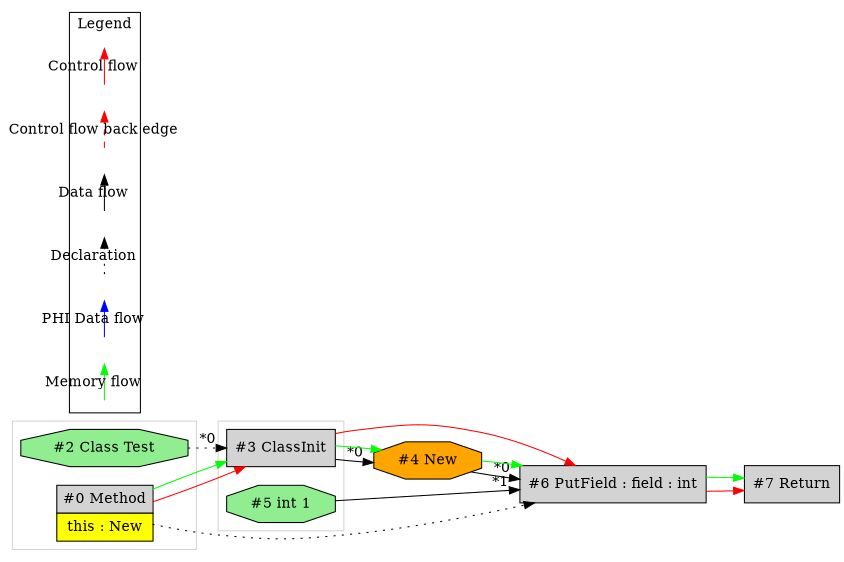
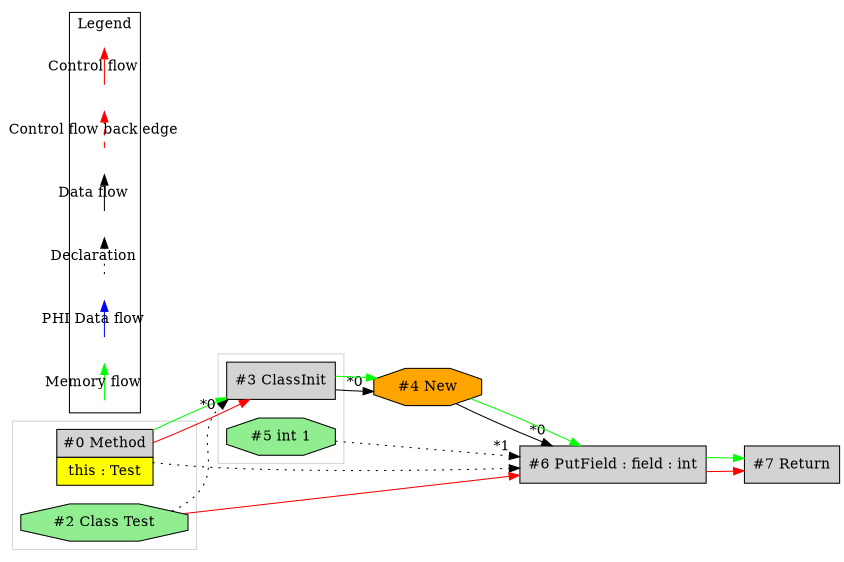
  digraph {
    ordering=in
    rankdir=LR
    node [shape=point style=invis]
    edge [labeldistance=2]
    n1 [fillcolor=lightgrey label="#3 ClassInit" shape=box style=filled]
    n2 [fillcolor=lightgreen label="#5 int 1" shape=octagon style=filled]
-   n3 [fillcolor=lightgrey label=<<table border="0" cellborder="1" cellspacing="0" cellpadding="5"><tr><td colspan="1">#0 Method</td></tr><tr><td port="prj1" bgcolor="yellow">this : New</td></tr></table>> margin=0 shape=none style=filled]
+   n3 [fillcolor=lightgrey label=<<table border="0" cellborder="1" cellspacing="0" cellpadding="5"><tr><td colspan="1">#0 Method</td></tr><tr><td port="prj1" bgcolor="yellow">this : Test</td></tr></table>> margin=0 shape=none style=filled]
    n4 [fillcolor=lightgreen label="#2 Class Test" shape=octagon style=filled]
    c0
    c1
    c2
    c3
    d0
    d1
    d2
    d3
    d4
    d5
    d6
    d7
    n17 [fillcolor=lightgrey label="#6 PutField : field : int" shape=box style=filled]
    n18 [fillcolor=orange label="#4 New" shape=octagon style=filled]
    n19 [fillcolor=lightgrey label="#7 Return" shape=box style=filled]
    subgraph cluster_1 {
      color=lightgray
      n1
      n2
    }
    subgraph cluster_2 {
      color=lightgray
      n3
      n4
    }
    subgraph cluster_3 {
      label=Legend
      subgraph sub_4 {
        label=Legend
        rank=same
        c0
        c1
        c2
        c3
        d0
        d1
        d2
        d3
        d4
        d5
        d6
        d7
      }
    }
-   n1 -> n17 [color=red fontcolor=red]
+   n4 -> n17 [color=red fontcolor=red]
    n1 -> n18 [headlabel="*0"]
    n1 -> n18 [color=green constraint=false]
-   n2 -> n17 [headlabel="*1"]
+   n2 -> n17 [headlabel="*1" style=dotted]
    n3 -> n1 [color=red fontcolor=red]
    n3 -> n1 [color=green constraint=false]
    n3 -> n17 [style=dotted labeldistance=""]
    n4 -> n1 [headlabel="*0" style=dotted]
    c0 -> c1 [color=red label="Control flow" style=solid labeldistance=""]
    c2 -> c3 [color=red label="Control flow back edge" style=dashed labeldistance=""]
    d0 -> d1 [label="Data flow" labeldistance=""]
    d2 -> d3 [label=Declaration style=dotted labeldistance=""]
    d4 -> d5 [color=blue label="PHI Data flow" labeldistance=""]
    d6 -> d7 [color=green label="Memory flow" labeldistance=""]
    n17 -> n19 [color=red fontcolor=red]
    n17 -> n19 [color=green constraint=false]
    n18 -> n17 [headlabel="*0"]
    n18 -> n17 [color=green constraint=false]
  }
